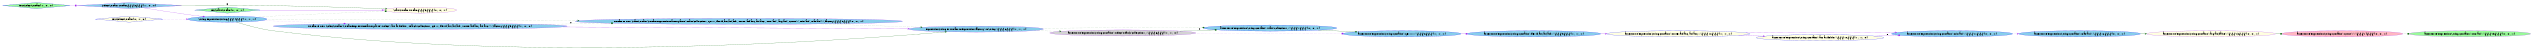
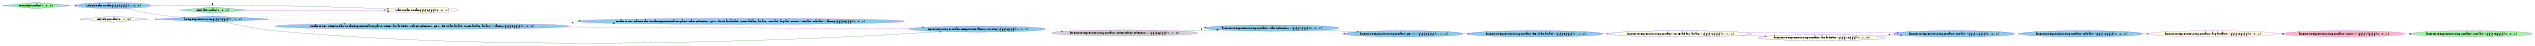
  digraph {
    rankdir=LR
    node [color=blue fillcolor=skyblue shape=ellipse style=filled]
    edge [arrowhead=vee color=purple style=solid]
    n1 [label="assertTrue(expressionString.contains(\"fl=\"id,a_s,a_i,a_f\"\"))@@@9@@@['1', '1', '1']"]
    n2 [fillcolor=lightyellow label="assertTrue(expressionString.contains(\"sort=\"a_f asc, a_i asc\"\"))@@@10@@@['1', '1', '1']"]
    n3 [label="assertTrue(expressionString.contains(\"min(a_i)\"))@@@11@@@['0', '0', '1']"]
    n4 [fillcolor=lightyellow label="assertTrue(expressionString.contains(\"a_s as fieldA\"))@@@10@@@['1', '1', '0']"]
    n5 [label="assertTrue(expressionString.contains(\"max(a_i)\"))@@@12@@@['0', '0', '1']"]
-   n6 [label="String expressionString@@@4@@@['1', '1', '1']"]
+   n6 [label="String expressionString@@@4@@@['1', '1', '1']" shape=diamond]
    n7 [color=purple label="stream = new StatsStream(StreamExpressionParser.parse(\"stats(collection1, q=*:*, fl=\"id,a_s,a_i,a_f\", sort=\"a_f asc, a_i asc\", sum(a_i), avg(a_i), count(*), min(a_i), max(a_i))\"),factory)@@@5@@@['0', '0', '1']"]
    n8 [color=purple label="stream = new SelectStream(StreamExpressionParser.parse(\"select(\"a_s as fieldA\", search(collection1, q=*:*, fl=\"id,a_s,a_i,a_f\", sort=\"a_f asc, a_i asc\"))\"),factory)@@@5@@@['1', '0', '0']"]
    n9 [color=purple label="expressionString = stream.toExpression(factory).toString()@@@6@@@['1', '1', '1']"]
    n10 [color=purple fillcolor=lightyellow label="StatsStream stream@@@3@@@['0', '0', '1']"]
    n11 [label="assertTrue(expressionString.contains(\"stats(collection1,\"))@@@7@@@['0', '0', '1']"]
    n12 [color=purple fillcolor=lightgrey label="assertTrue(expressionString.contains(\"select(search(collection1,\"))@@@6@@@['1', '1', '0']"]
-   n13 [color=purple label="SelectStream stream@@@3@@@['1', '0', '0']" shape=diamond]
+   n13 [color=purple label="SelectStream stream@@@3@@@['1', '0', '0']"]
    n14 [fillcolor=lightyellow label="testSelectStream['0', '1', '0']" shape=diamond]
    n15 [label="assertTrue(expressionString.contains(\"q=\"*:*\"\"))@@@8@@@['1', '1', '1']"]
    n16 [color=purple fillcolor=lightpink label="assertTrue(expressionString.contains(\"count(*)\"))@@@14@@@['0', '0', '1']"]
    n17 [color=purple fillcolor=palegreen label="assertTrue(expressionString.contains(\"sum(a_i)\"))@@@15@@@['0', '0', '1']"]
    n18 [color=purple fillcolor=lightyellow label="assertTrue(expressionString.contains(\"avg(a_i,false)\"))@@@13@@@['0', '0', '1']"]
    n19 [fillcolor=palegreen label="testSelectStream['1', '0', '0']" shape=diamond]
    n20 [fillcolor=palegreen label="testStatsStream['0', '0', '1']" shape=diamond]
    n1 -> n2
    n2 -> n3
    n2 -> n4
    n3 -> n5 [style=dotted]
    n4 -> n3 [arrowhead=box label=0]
    n5 -> n18 [color=darkgreen]
    n6 -> n7 [color=darkgreen style=dotted]
    n6 -> n8 [arrowhead=diamond style=dotted]
    n6 -> n9 [color=darkgreen]
    n6 -> n10 [arrowhead=box color=darkgreen style=dotted]
    n7 -> n9 [color=darkgreen style=dotted]
    n8 -> n7 [arrowhead=box color=darkgreen label=0 style=dotted]
    n8 -> n9
    n9 -> n11 [arrowhead=diamond color=darkgreen style=dotted]
    n9 -> n12 [color=darkgreen style=dotted]
    n11 -> n15 [arrowhead=diamond color=darkgreen]
    n12 -> n11 [arrowhead=box color=darkgreen label=0]
    n12 -> n15 [arrowhead=box style=dotted]
    n13 -> n6 [arrowhead=diamond]
    n13 -> n10 [color=darkgreen label=6]
    n14 -> n6 [style=dotted]
    n15 -> n1 [arrowhead=box]
    n16 -> n17 [arrowhead=box color=darkgreen style=dotted]
    n18 -> n16 [arrowhead=box color=darkgreen]
    n19 -> n13 [arrowhead=box]
    n20 -> n10
  }
